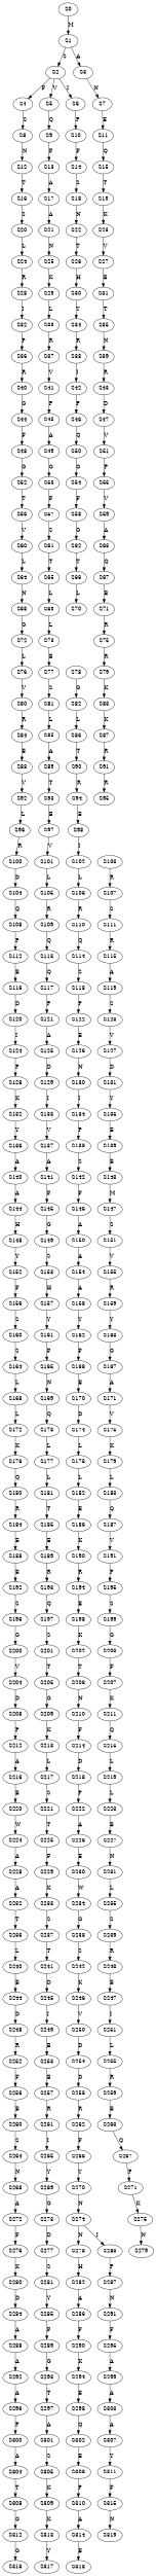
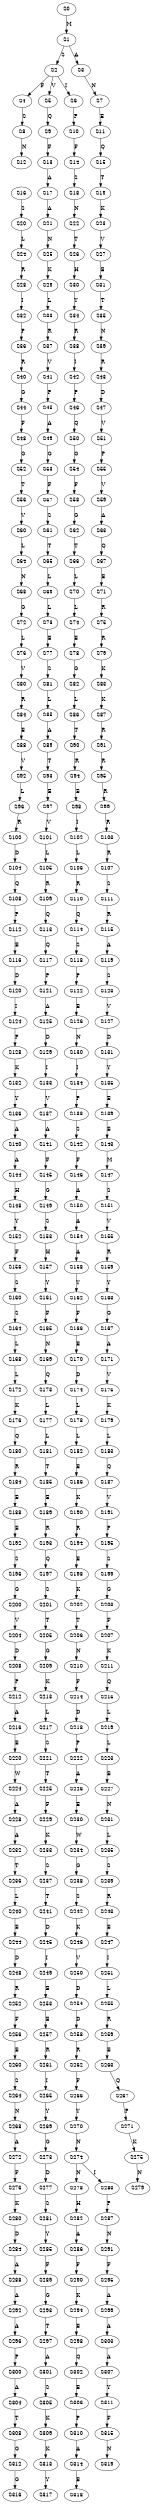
  strict digraph {
    S0
    S1
    S2
    S3
    S4
    S5
    S6
    S7
    S8
    S9
    S10
    S11
    S12
    S13
    S14
    S15
    S16
    S17
    S18
    S19
    S20
    S21
    S22
    S23
    S24
    S25
    S26
    S27
    S28
    S29
    S30
    S31
    S32
    S33
    S34
    S35
    S36
    S37
    S38
    S39
    S40
    S41
    S42
    S43
    S44
    S45
    S46
    S47
    S48
    S49
    S50
    S51
    S52
    S53
    S54
    S55
    S56
    S57
    S58
    S59
    S60
    S61
    S62
    S63
    S64
    S65
    S66
    S67
    S68
    S69
    S70
    S71
    S72
    S73
+   S74
    S75
    S76
    S77
    S78
    S79
    S80
    S81
    S82
    S83
    S84
    S85
    S86
    S87
    S88
    S89
    S90
    S91
    S92
    S93
    S94
    S95
    S96
    S97
    S98
+   S99
    S100
    S101
    S102
    S103
    S104
    S105
    S106
    S107
    S108
    S109
    S110
    S111
    S112
    S113
    S114
    S115
    S116
    S117
    S118
    S119
    S120
    S121
    S122
    S123
    S124
    S125
    S126
    S127
    S128
    S129
    S130
    S131
    S132
    S133
    S134
    S135
    S136
    S137
    S138
    S139
    S140
    S141
    S142
    S143
    S144
    S145
    S146
    S147
    S148
    S149
    S150
    S151
    S152
    S153
    S154
    S155
    S156
    S157
    S158
    S159
    S160
    S161
    S162
    S163
    S164
    S165
    S166
    S167
    S168
    S169
    S170
    S171
    S172
    S173
    S174
    S175
    S176
    S177
    S178
    S179
    S180
    S181
    S182
    S183
    S184
    S185
    S186
    S187
    S188
    S189
    S190
    S191
    S192
    S193
    S194
    S195
    S196
    S197
    S198
    S199
    S200
    S201
    S202
    S203
    S204
    S205
    S206
    S207
    S208
    S209
    S210
    S211
    S212
    S213
    S214
    S215
    S216
    S217
    S218
    S219
    S220
    S221
    S222
    S223
    S224
    S225
    S226
    S227
    S228
    S229
    S230
    S231
    S232
    S233
    S234
    S235
    S236
    S237
    S238
    S239
    S240
    S241
    S242
    S243
    S244
    S245
    S246
    S247
    S248
    S249
    S250
    S251
    S252
    S253
    S254
    S255
    S256
    S257
    S258
    S259
    S260
    S261
    S262
    S263
    S264
    S265
    S266
    S267
    S268
    S269
    S270
    S271
    S272
    S273
    S274
    S275
    S276
    S277
    S278
    S283
    S279
    S280
    S281
    S282
    S284
    S285
    S286
    S287
    S288
    S289
    S290
    S291
    S292
    S293
    S294
    S295
    S296
    S297
    S298
    S299
    S300
    S301
    S302
    S303
    S304
    S305
    S306
    S307
    S308
    S309
    S310
    S311
    S312
    S313
    S314
    S315
    S316
    S317
    S318
    S319
    S0 -> S1 [label=M]
    S1 -> S2 [label=S]
    S1 -> S3 [label=A]
    S2 -> S4 [label=F]
    S2 -> S5 [label=V]
    S2 -> S6 [label=I]
    S3 -> S7 [label=N]
    S4 -> S8 [label=S]
    S5 -> S9 [label=Q]
    S6 -> S10 [label=P]
    S7 -> S11 [label=E]
    S8 -> S12 [label=N]
    S9 -> S13 [label=F]
    S10 -> S14 [label=F]
    S11 -> S15 [label=Q]
-   S12 -> S16 [label=T]
    S13 -> S17 [label=A]
    S14 -> S18 [label=S]
    S15 -> S19 [label=T]
    S16 -> S20 [label=S]
    S17 -> S21 [label=A]
    S18 -> S22 [label=N]
    S19 -> S23 [label=K]
    S20 -> S24 [label=L]
    S21 -> S25 [label=N]
    S22 -> S26 [label=T]
    S23 -> S27 [label=V]
    S24 -> S28 [label=R]
    S25 -> S29 [label=K]
    S26 -> S30 [label=H]
    S27 -> S31 [label=E]
    S28 -> S32 [label=I]
    S29 -> S33 [label=L]
    S30 -> S34 [label=Y]
    S31 -> S35 [label=T]
    S32 -> S36 [label=P]
    S33 -> S37 [label=R]
    S34 -> S38 [label=R]
    S35 -> S39 [label=N]
    S36 -> S40 [label=R]
    S37 -> S41 [label=V]
    S38 -> S42 [label=I]
    S39 -> S43 [label=R]
    S40 -> S44 [label=G]
    S41 -> S45 [label=P]
    S42 -> S46 [label=P]
    S43 -> S47 [label=D]
    S44 -> S48 [label=F]
    S45 -> S49 [label=A]
    S46 -> S50 [label=Q]
    S47 -> S51 [label=V]
    S48 -> S52 [label=G]
    S49 -> S53 [label=G]
    S50 -> S54 [label=G]
    S51 -> S55 [label=P]
    S52 -> S56 [label=T]
    S53 -> S57 [label=F]
    S54 -> S58 [label=F]
    S55 -> S59 [label=V]
    S56 -> S60 [label=V]
    S57 -> S61 [label=S]
    S58 -> S62 [label=G]
    S59 -> S63 [label=A]
    S60 -> S64 [label=L]
    S61 -> S65 [label=T]
    S62 -> S66 [label=T]
    S63 -> S67 [label=Q]
    S64 -> S68 [label=N]
    S65 -> S69 [label=L]
    S66 -> S70 [label=L]
    S67 -> S71 [label=E]
    S68 -> S72 [label=G]
    S69 -> S73 [label=L]
+   S70 -> S74 [label=L]
    S71 -> S75 [label=R]
    S72 -> S76 [label=L]
    S73 -> S77 [label=E]
+   S74 -> S78 [label=E]
    S75 -> S79 [label=R]
    S76 -> S80 [label=V]
    S77 -> S81 [label=S]
    S78 -> S82 [label=G]
    S79 -> S83 [label=K]
    S80 -> S84 [label=R]
    S81 -> S85 [label=L]
    S82 -> S86 [label=L]
    S83 -> S87 [label=K]
    S84 -> S88 [label=E]
    S85 -> S89 [label=A]
    S86 -> S90 [label=T]
    S87 -> S91 [label=R]
    S88 -> S92 [label=V]
    S89 -> S93 [label=T]
    S90 -> S94 [label=R]
    S91 -> S95 [label=R]
    S92 -> S96 [label=L]
    S93 -> S97 [label=E]
    S94 -> S98 [label=E]
+   S95 -> S99 [label=R]
    S96 -> S100 [label=R]
    S97 -> S101 [label=V]
    S98 -> S102 [label=I]
+   S99 -> S103 [label=R]
    S100 -> S104 [label=D]
    S101 -> S105 [label=L]
    S102 -> S106 [label=L]
    S103 -> S107 [label=R]
    S104 -> S108 [label=Q]
    S105 -> S109 [label=R]
    S106 -> S110 [label=R]
    S107 -> S111 [label=S]
    S108 -> S112 [label=P]
    S109 -> S113 [label=Q]
    S110 -> S114 [label=Q]
    S111 -> S115 [label=R]
    S112 -> S116 [label=E]
    S113 -> S117 [label=Q]
    S114 -> S118 [label=S]
    S115 -> S119 [label=A]
    S116 -> S120 [label=D]
    S117 -> S121 [label=P]
    S118 -> S122 [label=P]
    S119 -> S123 [label=S]
    S120 -> S124 [label=I]
    S121 -> S125 [label=A]
    S122 -> S126 [label=E]
    S123 -> S127 [label=V]
    S124 -> S128 [label=P]
    S125 -> S129 [label=D]
    S126 -> S130 [label=N]
    S127 -> S131 [label=D]
    S128 -> S132 [label=K]
    S129 -> S133 [label=I]
    S130 -> S134 [label=I]
    S131 -> S135 [label=Y]
    S132 -> S136 [label=Y]
    S133 -> S137 [label=V]
    S134 -> S138 [label=P]
    S135 -> S139 [label=E]
    S136 -> S140 [label=A]
    S137 -> S141 [label=A]
    S138 -> S142 [label=S]
    S139 -> S143 [label=E]
    S140 -> S144 [label=A]
    S141 -> S145 [label=F]
    S142 -> S146 [label=F]
    S143 -> S147 [label=M]
    S144 -> S148 [label=H]
    S145 -> S149 [label=G]
    S146 -> S150 [label=A]
    S147 -> S151 [label=S]
    S148 -> S152 [label=Y]
    S149 -> S153 [label=S]
    S150 -> S154 [label=A]
    S151 -> S155 [label=V]
    S152 -> S156 [label=F]
    S153 -> S157 [label=H]
    S154 -> S158 [label=A]
    S155 -> S159 [label=R]
    S156 -> S160 [label=S]
    S157 -> S161 [label=Y]
    S158 -> S162 [label=Y]
    S159 -> S163 [label=Y]
    S160 -> S164 [label=S]
    S161 -> S165 [label=F]
    S162 -> S166 [label=F]
    S163 -> S167 [label=G]
    S164 -> S168 [label=L]
    S165 -> S169 [label=N]
    S166 -> S170 [label=E]
    S167 -> S171 [label=A]
    S168 -> S172 [label=L]
    S169 -> S173 [label=Q]
    S170 -> S174 [label=D]
    S171 -> S175 [label=V]
    S172 -> S176 [label=K]
    S173 -> S177 [label=L]
    S174 -> S178 [label=L]
    S175 -> S179 [label=K]
    S176 -> S180 [label=Q]
    S177 -> S181 [label=L]
    S178 -> S182 [label=L]
    S179 -> S183 [label=L]
    S180 -> S184 [label=R]
    S181 -> S185 [label=T]
    S182 -> S186 [label=E]
    S183 -> S187 [label=Q]
    S184 -> S188 [label=E]
    S185 -> S189 [label=E]
    S186 -> S190 [label=K]
    S187 -> S191 [label=V]
    S188 -> S192 [label=E]
    S189 -> S193 [label=R]
    S190 -> S194 [label=R]
    S191 -> S195 [label=P]
    S192 -> S196 [label=S]
    S193 -> S197 [label=Q]
    S194 -> S198 [label=E]
    S195 -> S199 [label=S]
    S196 -> S200 [label=G]
    S197 -> S201 [label=S]
    S198 -> S202 [label=K]
    S199 -> S203 [label=G]
    S200 -> S204 [label=V]
    S201 -> S205 [label=T]
    S202 -> S206 [label=T]
    S203 -> S207 [label=F]
    S204 -> S208 [label=D]
    S205 -> S209 [label=G]
    S206 -> S210 [label=N]
    S207 -> S211 [label=K]
    S208 -> S212 [label=P]
    S209 -> S213 [label=K]
    S210 -> S214 [label=F]
    S211 -> S215 [label=Q]
    S212 -> S216 [label=A]
    S213 -> S217 [label=L]
    S214 -> S218 [label=D]
    S215 -> S219 [label=L]
    S216 -> S220 [label=E]
    S217 -> S221 [label=S]
    S218 -> S222 [label=P]
    S219 -> S223 [label=L]
    S220 -> S224 [label=W]
    S221 -> S225 [label=T]
    S222 -> S226 [label=A]
    S223 -> S227 [label=E]
    S224 -> S228 [label=A]
    S225 -> S229 [label=F]
    S226 -> S230 [label=E]
    S227 -> S231 [label=N]
    S228 -> S232 [label=A]
    S229 -> S233 [label=K]
    S230 -> S234 [label=W]
    S231 -> S235 [label=L]
    S232 -> S236 [label=T]
    S233 -> S237 [label=S]
    S234 -> S238 [label=G]
    S235 -> S239 [label=S]
    S236 -> S240 [label=L]
    S237 -> S241 [label=T]
    S238 -> S242 [label=S]
    S239 -> S243 [label=R]
    S240 -> S244 [label=E]
    S241 -> S245 [label=D]
    S242 -> S246 [label=K]
    S243 -> S247 [label=E]
    S244 -> S248 [label=D]
    S245 -> S249 [label=I]
    S246 -> S250 [label=V]
    S247 -> S251 [label=I]
    S248 -> S252 [label=R]
    S249 -> S253 [label=E]
    S250 -> S254 [label=D]
    S251 -> S255 [label=L]
    S252 -> S256 [label=F]
    S253 -> S257 [label=E]
    S254 -> S258 [label=D]
    S255 -> S259 [label=R]
    S256 -> S260 [label=E]
    S257 -> S261 [label=R]
    S258 -> S262 [label=R]
    S259 -> S263 [label=E]
    S260 -> S264 [label=S]
    S261 -> S265 [label=I]
    S262 -> S266 [label=F]
    S263 -> S267 [label=Q]
    S264 -> S268 [label=N]
    S265 -> S269 [label=Y]
    S266 -> S270 [label=Y]
    S267 -> S271 [label=P]
    S268 -> S272 [label=A]
    S269 -> S273 [label=G]
    S270 -> S274 [label=N]
    S271 -> S275 [label=K]
    S272 -> S276 [label=F]
    S273 -> S277 [label=D]
    S274 -> S278 [label=N]
    S274 -> S283 [label=I]
    S275 -> S279 [label=N]
    S276 -> S280 [label=K]
    S277 -> S281 [label=S]
    S278 -> S282 [label=H]
    S283 -> S287 [label=P]
    S280 -> S284 [label=D]
    S281 -> S285 [label=Y]
    S282 -> S286 [label=A]
    S284 -> S288 [label=A]
    S285 -> S289 [label=F]
    S286 -> S290 [label=F]
    S287 -> S291 [label=N]
    S288 -> S292 [label=A]
    S289 -> S293 [label=G]
    S290 -> S294 [label=K]
    S291 -> S295 [label=F]
    S292 -> S296 [label=A]
    S293 -> S297 [label=T]
    S294 -> S298 [label=E]
    S295 -> S299 [label=A]
    S296 -> S300 [label=P]
    S297 -> S301 [label=A]
    S298 -> S302 [label=Q]
    S299 -> S303 [label=A]
    S300 -> S304 [label=A]
    S301 -> S305 [label=S]
    S302 -> S306 [label=E]
    S303 -> S307 [label=A]
    S304 -> S308 [label=T]
    S305 -> S309 [label=K]
    S306 -> S310 [label=P]
    S307 -> S311 [label=Y]
    S308 -> S312 [label=G]
    S309 -> S313 [label=K]
    S310 -> S314 [label=A]
    S311 -> S315 [label=F]
    S312 -> S316 [label=G]
    S313 -> S317 [label=Y]
    S314 -> S318 [label=E]
    S315 -> S319 [label=N]
  }
